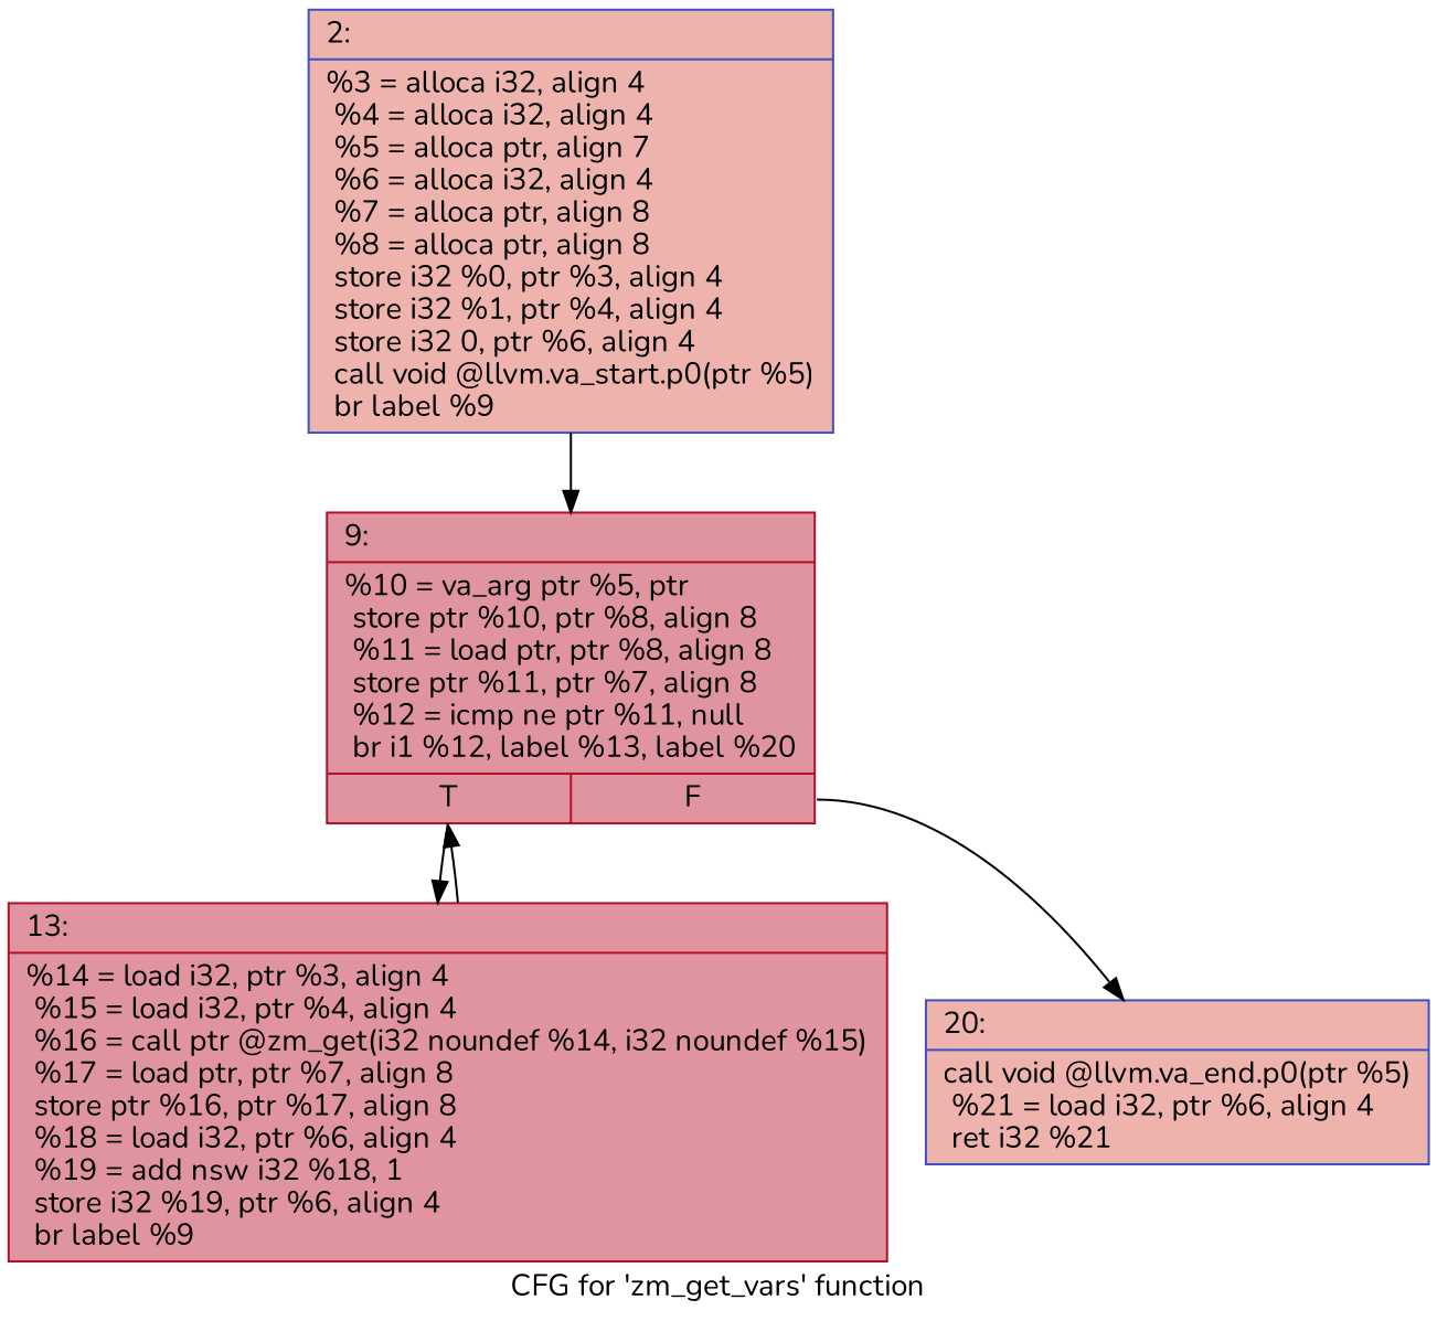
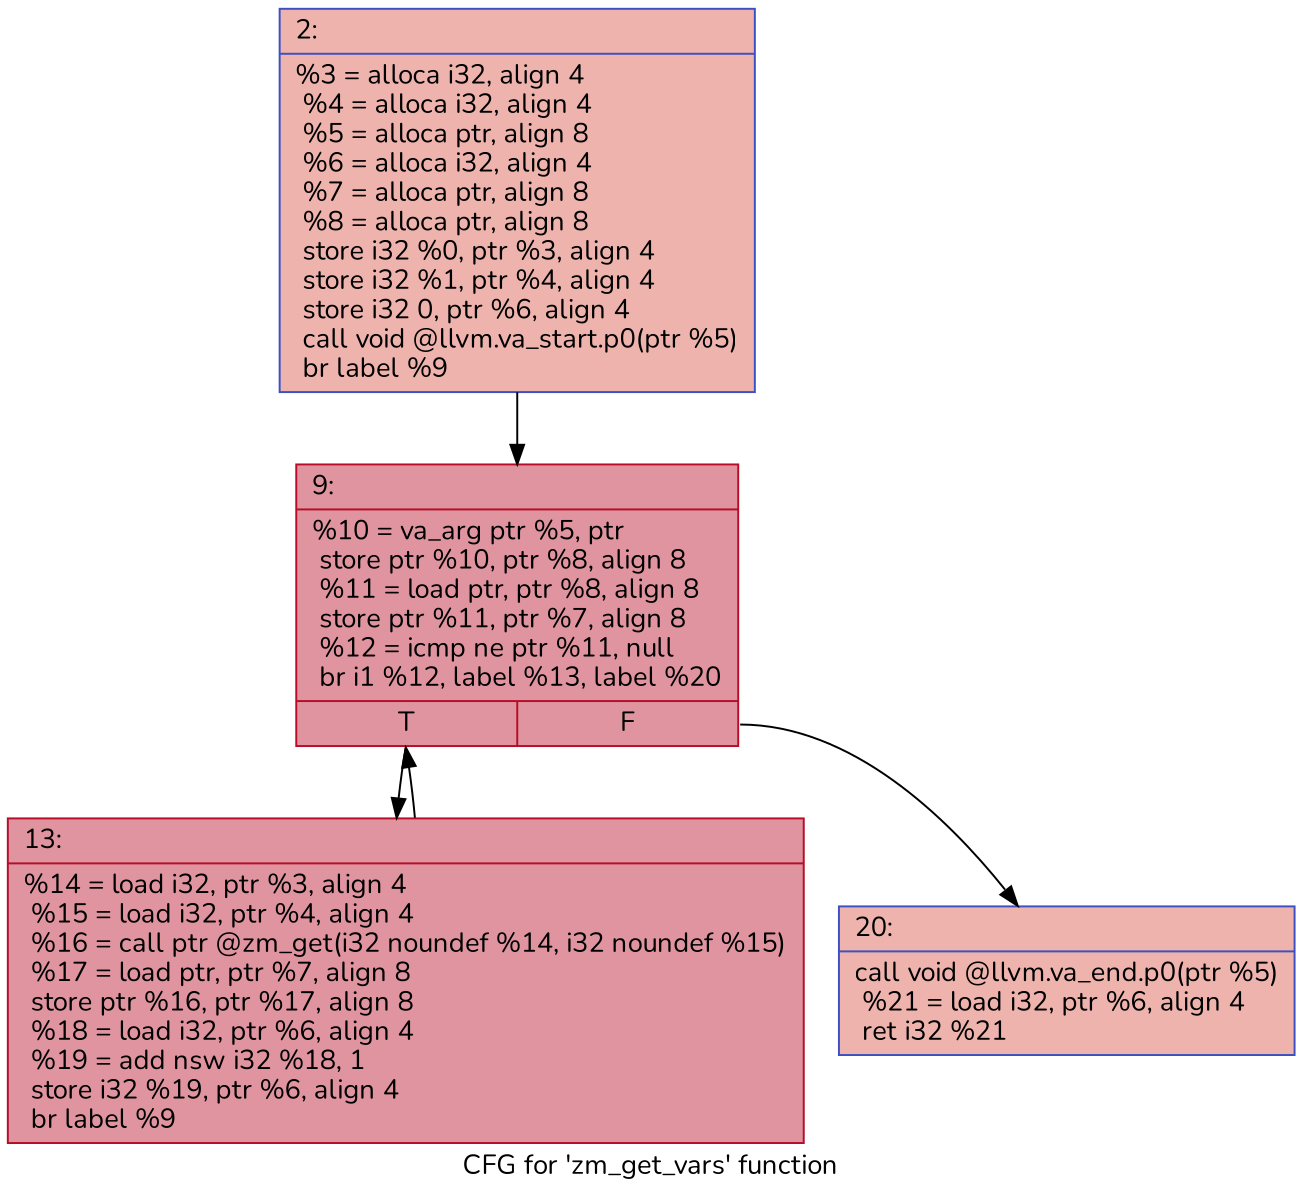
  digraph {
    label="CFG for 'zm_get_vars' function"
    fontname=Nunito
    node [color="#3d50c3ff" fillcolor="#d6524470" fontname=Nunito shape=record style=filled]
    edge [fontname=Nunito]
-   n1 [label="{2:\l|  %3 = alloca i32, align 4\l  %4 = alloca i32, align 4\l  %5 = alloca ptr, align 7\l  %6 = alloca i32, align 4\l  %7 = alloca ptr, align 8\l  %8 = alloca ptr, align 8\l  store i32 %0, ptr %3, align 4\l  store i32 %1, ptr %4, align 4\l  store i32 0, ptr %6, align 4\l  call void @llvm.va_start.p0(ptr %5)\l  br label %9\l}"]
+   n1 [label="{2:\l|  %3 = alloca i32, align 4\l  %4 = alloca i32, align 4\l  %5 = alloca ptr, align 8\l  %6 = alloca i32, align 4\l  %7 = alloca ptr, align 8\l  %8 = alloca ptr, align 8\l  store i32 %0, ptr %3, align 4\l  store i32 %1, ptr %4, align 4\l  store i32 0, ptr %6, align 4\l  call void @llvm.va_start.p0(ptr %5)\l  br label %9\l}"]
    n2 [color="#b70d28ff" fillcolor="#b70d2870" label="{9:\l|  %10 = va_arg ptr %5, ptr\l  store ptr %10, ptr %8, align 8\l  %11 = load ptr, ptr %8, align 8\l  store ptr %11, ptr %7, align 8\l  %12 = icmp ne ptr %11, null\l  br i1 %12, label %13, label %20\l|{<s0>T|<s1>F}}"]
    n3 [color="#b70d28ff" fillcolor="#b70d2870" label="{13:\l|  %14 = load i32, ptr %3, align 4\l  %15 = load i32, ptr %4, align 4\l  %16 = call ptr @zm_get(i32 noundef %14, i32 noundef %15)\l  %17 = load ptr, ptr %7, align 8\l  store ptr %16, ptr %17, align 8\l  %18 = load i32, ptr %6, align 4\l  %19 = add nsw i32 %18, 1\l  store i32 %19, ptr %6, align 4\l  br label %9\l}"]
    n4 [label="{20:\l|  call void @llvm.va_end.p0(ptr %5)\l  %21 = load i32, ptr %6, align 4\l  ret i32 %21\l}"]
    n1 -> n2
    n2 -> n3 [tailport=s0]
    n2 -> n4 [tailport=s1]
    n3 -> n2
  }
